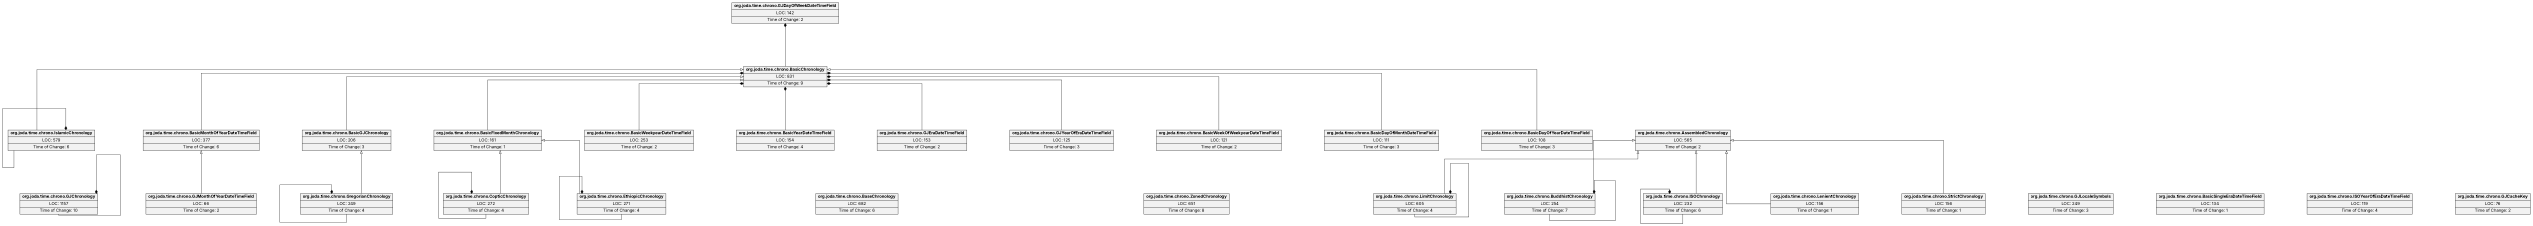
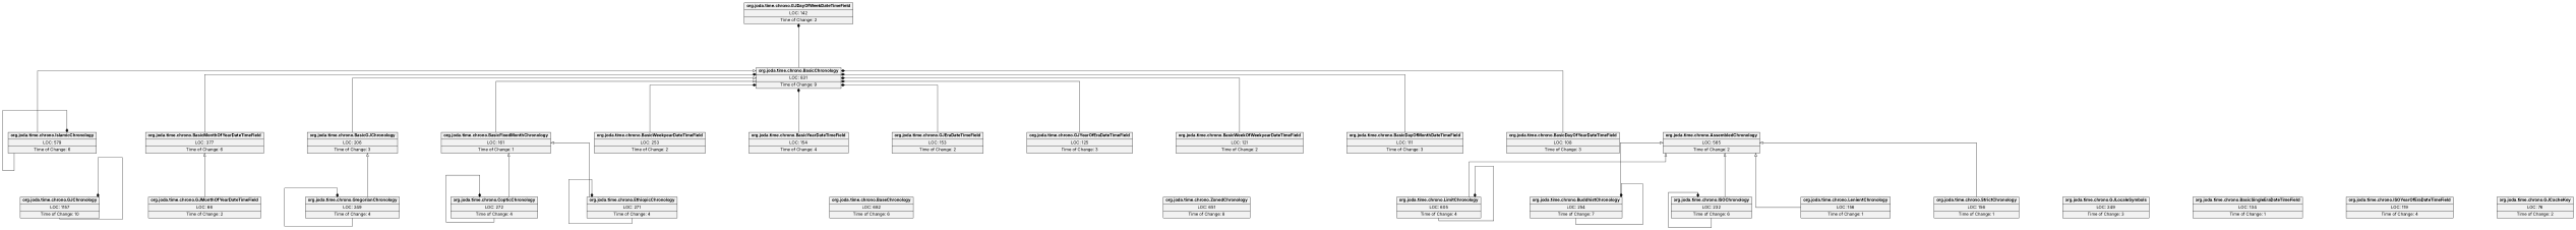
  digraph {
    fontname=Inter
    nodesep=2.0
    rankdir=BT
    ranksep=2.0
    splines=ortho
    node [fillcolor=gray95 fontname=Inter shape=record style=filled]
    edge [arrowhead=diamond fontname=Inter]
    n1 [label=<{<b>org.joda.time.chrono.GJChronology</b>|LOC: 1157<br/>|Time of Change: 10<br/>}>]
    n2 [label=<{<b>org.joda.time.chrono.BasicChronology</b>|LOC: 831<br/>|Time of Change: 9<br/>}>]
    n3 [label=<{<b>org.joda.time.chrono.GJDayOfWeekDateTimeField</b>|LOC: 142<br/>|Time of Change: 2<br/>}>]
    n4 [label=<{<b>org.joda.time.chrono.BaseChronology</b>|LOC: 682<br/>|Time of Change: 6<br/>}>]
    n5 [label=<{<b>org.joda.time.chrono.ZonedChronology</b>|LOC: 651<br/>|Time of Change: 8<br/>}>]
    n6 [label=<{<b>org.joda.time.chrono.LimitChronology</b>|LOC: 605<br/>|Time of Change: 4<br/>}>]
    n7 [label=<{<b>org.joda.time.chrono.AssembledChronology</b>|LOC: 565<br/>|Time of Change: 2<br/>}>]
    n8 [label=<{<b>org.joda.time.chrono.IslamicChronology</b>|LOC: 579<br/>|Time of Change: 6<br/>}>]
    n9 [label=<{<b>org.joda.time.chrono.BasicMonthOfYearDateTimeField</b>|LOC: 377<br/>|Time of Change: 6<br/>}>]
    n10 [label=<{<b>org.joda.time.chrono.BasicGJChronology</b>|LOC: 206<br/>|Time of Change: 3<br/>}>]
    n11 [label=<{<b>org.joda.time.chrono.CopticChronology</b>|LOC: 272<br/>|Time of Change: 4<br/>}>]
    n12 [label=<{<b>org.joda.time.chrono.BasicFixedMonthChronology</b>|LOC: 161<br/>|Time of Change: 1<br/>}>]
    n13 [label=<{<b>org.joda.time.chrono.EthiopicChronology</b>|LOC: 271<br/>|Time of Change: 4<br/>}>]
    n14 [label=<{<b>org.joda.time.chrono.BuddhistChronology</b>|LOC: 254<br/>|Time of Change: 7<br/>}>]
    n15 [label=<{<b>org.joda.time.chrono.BasicWeekyearDateTimeField</b>|LOC: 253<br/>|Time of Change: 2<br/>}>]
    n16 [label=<{<b>org.joda.time.chrono.GregorianChronology</b>|LOC: 249<br/>|Time of Change: 4<br/>}>]
    n17 [label=<{<b>org.joda.time.chrono.GJLocaleSymbols</b>|LOC: 249<br/>|Time of Change: 3<br/>}>]
    n18 [label=<{<b>org.joda.time.chrono.ISOChronology</b>|LOC: 232<br/>|Time of Change: 6<br/>}>]
    n19 [label=<{<b>org.joda.time.chrono.LenientChronology</b>|LOC: 156<br/>|Time of Change: 1<br/>}>]
    n20 [label=<{<b>org.joda.time.chrono.StrictChronology</b>|LOC: 156<br/>|Time of Change: 1<br/>}>]
    n21 [label=<{<b>org.joda.time.chrono.BasicYearDateTimeField</b>|LOC: 154<br/>|Time of Change: 4<br/>}>]
    n22 [label=<{<b>org.joda.time.chrono.GJEraDateTimeField</b>|LOC: 153<br/>|Time of Change: 2<br/>}>]
    n23 [label=<{<b>org.joda.time.chrono.BasicSingleEraDateTimeField</b>|LOC: 134<br/>|Time of Change: 1<br/>}>]
    n24 [label=<{<b>org.joda.time.chrono.GJYearOfEraDateTimeField</b>|LOC: 125<br/>|Time of Change: 3<br/>}>]
    n25 [label=<{<b>org.joda.time.chrono.BasicWeekOfWeekyearDateTimeField</b>|LOC: 121<br/>|Time of Change: 2<br/>}>]
    n26 [label=<{<b>org.joda.time.chrono.ISOYearOfEraDateTimeField</b>|LOC: 119<br/>|Time of Change: 4<br/>}>]
    n27 [label=<{<b>org.joda.time.chrono.BasicDayOfMonthDateTimeField</b>|LOC: 111<br/>|Time of Change: 3<br/>}>]
    n28 [label=<{<b>org.joda.time.chrono.BasicDayOfYearDateTimeField</b>|LOC: 108<br/>|Time of Change: 3<br/>}>]
    n29 [label=<{<b>org.joda.time.chrono.GJCacheKey</b>|LOC: 76<br/>|Time of Change: 2<br/>}>]
    n30 [label=<{<b>org.joda.time.chrono.GJMonthOfYearDateTimeField</b>|LOC: 66<br/>|Time of Change: 2<br/>}>]
    n1 -> n1
    n2 -> n3
    n6 -> n6
    n6 -> n7 [arrowhead=onormal]
    n8 -> n2 [arrowhead=onormal]
    n8 -> n8
    n9 -> n2
    n10 -> n2 [arrowhead=onormal]
    n11 -> n11
    n11 -> n12 [arrowhead=onormal]
    n12 -> n2 [arrowhead=onormal]
    n13 -> n12 [arrowhead=onormal]
    n13 -> n13
    n14 -> n7 [arrowhead=onormal]
    n14 -> n14
    n15 -> n2
    n16 -> n10 [arrowhead=onormal]
    n16 -> n16
    n18 -> n7 [arrowhead=onormal]
    n18 -> n18
    n19 -> n7 [arrowhead=onormal]
    n20 -> n7 [arrowhead=onormal]
    n21 -> n2
    n22 -> n2
    n24 -> n2
    n25 -> n2
    n27 -> n2
-   n28 -> n2 [arrowhead=onormal]
+   n28 -> n2
    n30 -> n9 [arrowhead=onormal]
  }
